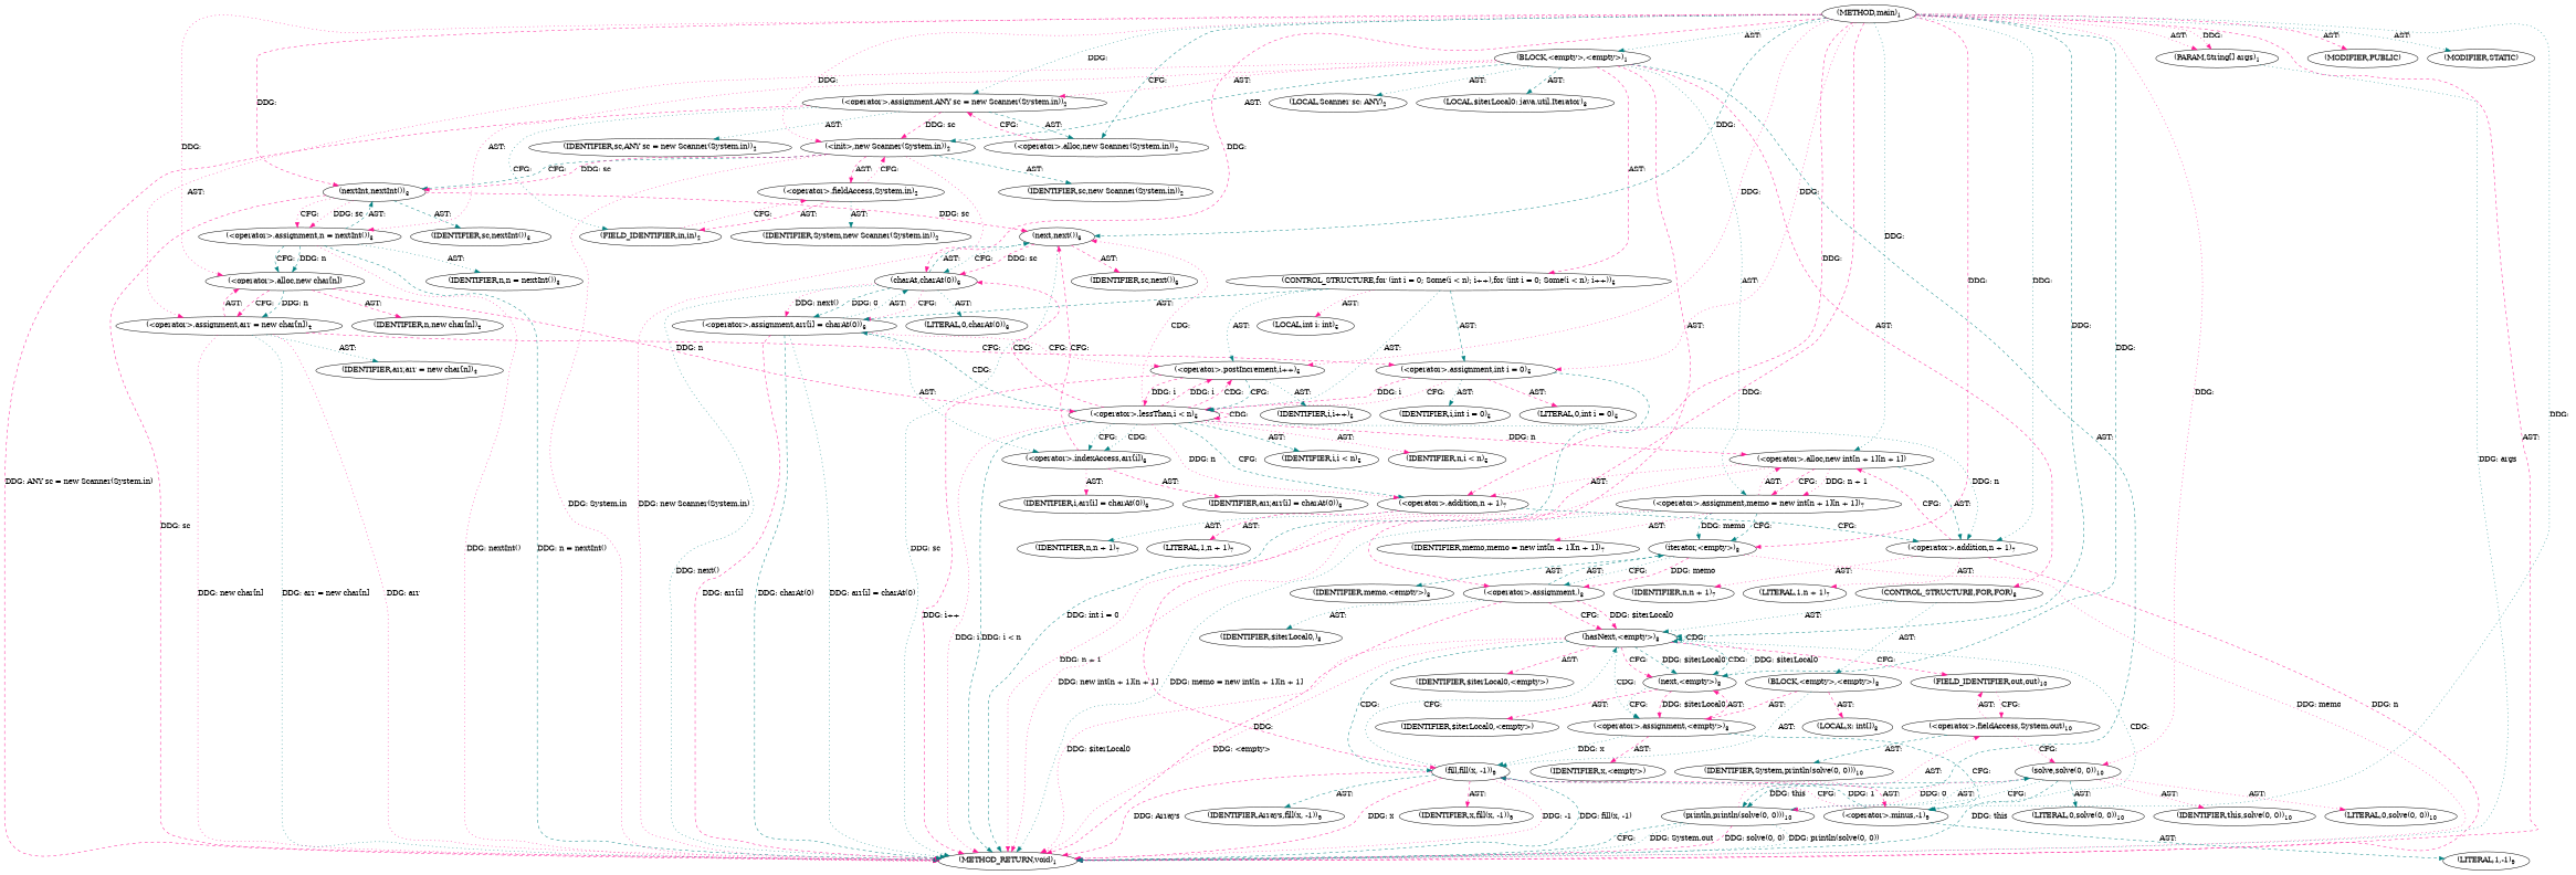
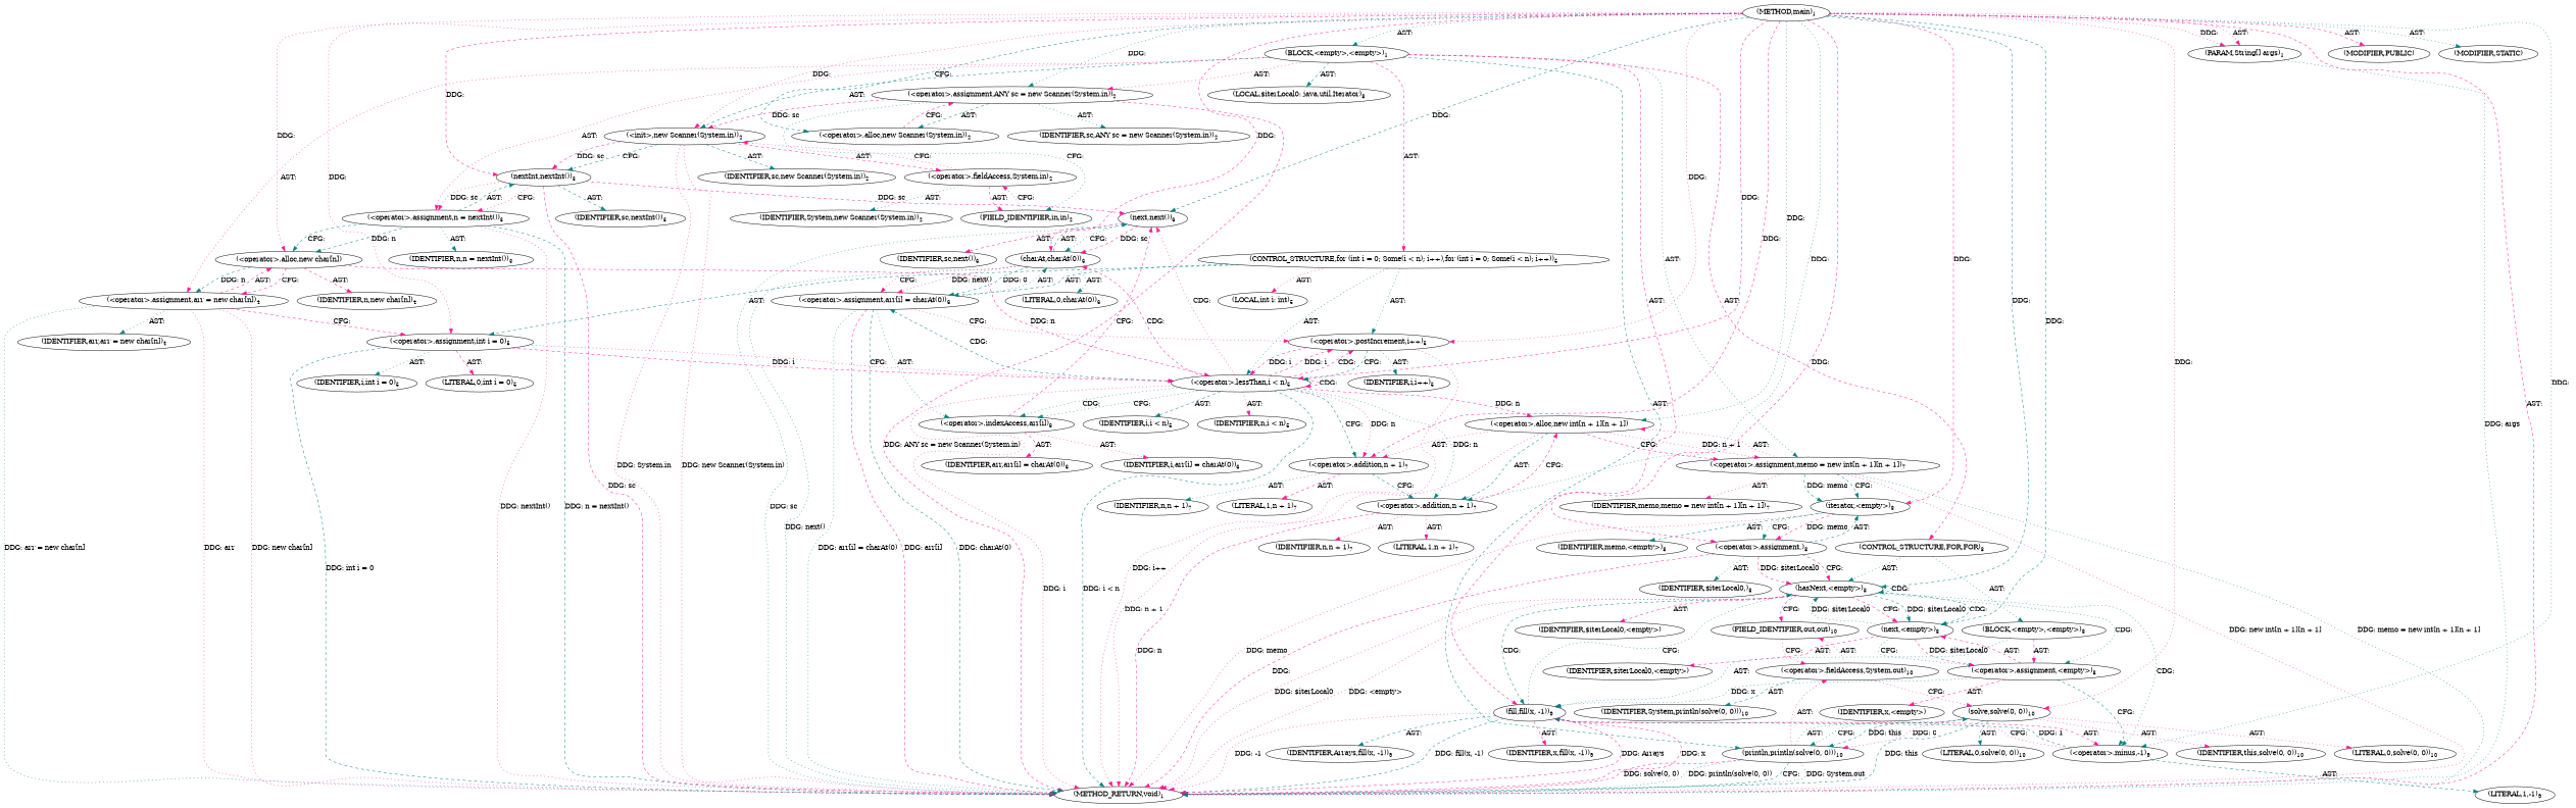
  digraph {
    edge [color=deeppink style=dashed]
    n1 [label=<(METHOD,main)<SUB>1</SUB>>]
    n2 [label=<(PARAM,String[] args)<SUB>1</SUB>>]
    n3 [label=<(BLOCK,&lt;empty&gt;,&lt;empty&gt;)<SUB>1</SUB>>]
    n4 [label=<(&lt;operator&gt;.assignment,ANY sc = new Scanner(System.in))<SUB>2</SUB>>]
    n5 [label=<(&lt;operator&gt;.alloc,new Scanner(System.in))<SUB>2</SUB>>]
    n6 [label=<(&lt;init&gt;,new Scanner(System.in))<SUB>2</SUB>>]
    n7 [label=<(nextInt,nextInt())<SUB>3</SUB>>]
    n8 [label=<(&lt;operator&gt;.alloc,new char[n])>]
    n9 [label=<(&lt;operator&gt;.assignment,int i = 0)<SUB>5</SUB>>]
    n10 [label=<(&lt;operator&gt;.lessThan,i &lt; n)<SUB>5</SUB>>]
    n11 [label=<(&lt;operator&gt;.postIncrement,i++)<SUB>5</SUB>>]
    n12 [label=<(charAt,charAt(0))<SUB>6</SUB>>]
    n13 [label=<(next,next())<SUB>6</SUB>>]
    n14 [label=<(&lt;operator&gt;.alloc,new int[n + 1][n + 1])>]
    n15 [label=<(&lt;operator&gt;.addition,n + 1)<SUB>7</SUB>>]
    n16 [label=<(&lt;operator&gt;.addition,n + 1)<SUB>7</SUB>>]
    n17 [label=<(iterator,&lt;empty&gt;)<SUB>8</SUB>>]
    n18 [label=<(hasNext,&lt;empty&gt;)<SUB>8</SUB>>]
    n19 [label=<(next,&lt;empty&gt;)<SUB>8</SUB>>]
    n20 [label=<(fill,fill(x, -1))<SUB>9</SUB>>]
    n21 [label=<(&lt;operator&gt;.minus,-1)<SUB>9</SUB>>]
    n22 [label=<(solve,solve(0, 0))<SUB>10</SUB>>]
    n23 [label=<(MODIFIER,PUBLIC)>]
    n24 [label=<(MODIFIER,STATIC)>]
    n25 [label=<(METHOD_RETURN,void)<SUB>1</SUB>>]
-   n26 [label=<(LOCAL,Scanner sc: ANY)<SUB>2</SUB>>]
    n27 [label=<(&lt;operator&gt;.assignment,n = nextInt())<SUB>3</SUB>>]
    n28 [label=<(&lt;operator&gt;.assignment,arr = new char[n])<SUB>4</SUB>>]
    n29 [label=<(CONTROL_STRUCTURE,for (int i = 0; Some(i &lt; n); i++),for (int i = 0; Some(i &lt; n); i++))<SUB>5</SUB>>]
    n30 [label=<(&lt;operator&gt;.assignment,memo = new int[n + 1][n + 1])<SUB>7</SUB>>]
    n31 [label=<(LOCAL,$iterLocal0: java.util.Iterator)<SUB>8</SUB>>]
    n32 [label=<(&lt;operator&gt;.assignment,)<SUB>8</SUB>>]
    n33 [label=<(CONTROL_STRUCTURE,FOR,FOR)<SUB>8</SUB>>]
    n34 [label=<(println,println(solve(0, 0)))<SUB>10</SUB>>]
    n35 [label=<(IDENTIFIER,sc,ANY sc = new Scanner(System.in))<SUB>2</SUB>>]
    n36 [label=<(FIELD_IDENTIFIER,in,in)<SUB>2</SUB>>]
    n37 [label=<(IDENTIFIER,sc,new Scanner(System.in))<SUB>2</SUB>>]
    n38 [label=<(&lt;operator&gt;.fieldAccess,System.in)<SUB>2</SUB>>]
    n39 [label=<(IDENTIFIER,sc,nextInt())<SUB>3</SUB>>]
    n40 [label=<(IDENTIFIER,n,new char[n])<SUB>4</SUB>>]
    n41 [label=<(IDENTIFIER,i,int i = 0)<SUB>5</SUB>>]
    n42 [label=<(LITERAL,0,int i = 0)<SUB>5</SUB>>]
    n43 [label=<(&lt;operator&gt;.assignment,arr[i] = charAt(0))<SUB>6</SUB>>]
    n44 [label=<(IDENTIFIER,i,i &lt; n)<SUB>5</SUB>>]
    n45 [label=<(IDENTIFIER,n,i &lt; n)<SUB>5</SUB>>]
    n46 [label=<(&lt;operator&gt;.indexAccess,arr[i])<SUB>6</SUB>>]
    n47 [label=<(IDENTIFIER,i,i++)<SUB>5</SUB>>]
    n48 [label=<(LITERAL,0,charAt(0))<SUB>6</SUB>>]
    n49 [label=<(IDENTIFIER,sc,next())<SUB>6</SUB>>]
    n50 [label=<(IDENTIFIER,n,n + 1)<SUB>7</SUB>>]
    n51 [label=<(LITERAL,1,n + 1)<SUB>7</SUB>>]
    n52 [label=<(IDENTIFIER,n,n + 1)<SUB>7</SUB>>]
    n53 [label=<(LITERAL,1,n + 1)<SUB>7</SUB>>]
    n54 [label=<(IDENTIFIER,memo,&lt;empty&gt;)<SUB>8</SUB>>]
    n55 [label=<(IDENTIFIER,$iterLocal0,&lt;empty&gt;)>]
    n56 [label=<(&lt;operator&gt;.assignment,&lt;empty&gt;)<SUB>8</SUB>>]
    n57 [label=<(FIELD_IDENTIFIER,out,out)<SUB>10</SUB>>]
    n58 [label=<(IDENTIFIER,$iterLocal0,&lt;empty&gt;)>]
    n59 [label=<(IDENTIFIER,Arrays,fill(x, -1))<SUB>9</SUB>>]
    n60 [label=<(IDENTIFIER,x,fill(x, -1))<SUB>9</SUB>>]
    n61 [label=<(LITERAL,1,-1)<SUB>9</SUB>>]
    n62 [label=<(IDENTIFIER,this,solve(0, 0))<SUB>10</SUB>>]
    n63 [label=<(LITERAL,0,solve(0, 0))<SUB>10</SUB>>]
    n64 [label=<(LITERAL,0,solve(0, 0))<SUB>10</SUB>>]
    n65 [label=<(IDENTIFIER,n,n = nextInt())<SUB>3</SUB>>]
    n66 [label=<(IDENTIFIER,arr,arr = new char[n])<SUB>4</SUB>>]
    n67 [label=<(LOCAL,int i: int)<SUB>5</SUB>>]
    n68 [label=<(IDENTIFIER,memo,memo = new int[n + 1][n + 1])<SUB>7</SUB>>]
    n69 [label=<(IDENTIFIER,$iterLocal0,)<SUB>8</SUB>>]
    n70 [label=<(BLOCK,&lt;empty&gt;,&lt;empty&gt;)<SUB>8</SUB>>]
    n71 [label=<(&lt;operator&gt;.fieldAccess,System.out)<SUB>10</SUB>>]
    n72 [label=<(IDENTIFIER,System,new Scanner(System.in))<SUB>2</SUB>>]
    n73 [label=<(IDENTIFIER,arr,arr[i] = charAt(0))<SUB>6</SUB>>]
    n74 [label=<(IDENTIFIER,i,arr[i] = charAt(0))<SUB>6</SUB>>]
-   n75 [label=<(LOCAL,x: int[])<SUB>8</SUB>>]
    n76 [label=<(IDENTIFIER,x,&lt;empty&gt;)>]
    n77 [label=<(IDENTIFIER,System,println(solve(0, 0)))<SUB>10</SUB>>]
    n1 -> n2 [label="AST: " style=dotted]
    n1 -> n2 [label="DDG: " style=dotted]
    n1 -> n3 [color=teal label="AST: " style=dotted]
    n1 -> n4 [color=teal label="DDG: " style=dotted]
    n1 -> n5 [color=teal label="CFG: "]
    n1 -> n6 [label="DDG: " style=dotted]
    n1 -> n7 [label="DDG: "]
    n1 -> n8 [label="DDG: " style=dotted]
    n1 -> n9 [label="DDG: " style=dotted]
+   n1 -> n10 [label="DDG: "]
    n1 -> n11 [label="DDG: " style=dotted]
    n1 -> n12 [label="DDG: "]
    n1 -> n13 [color=teal label="DDG: "]
    n1 -> n14 [color=teal label="DDG: " style=dotted]
    n1 -> n15 [label="DDG: "]
    n1 -> n16 [color=teal label="DDG: " style=dotted]
    n1 -> n17 [label="DDG: "]
    n1 -> n18 [color=teal label="DDG: "]
    n1 -> n19 [color=teal label="DDG: "]
    n1 -> n20 [label="DDG: "]
    n1 -> n21 [color=teal label="DDG: " style=dotted]
    n1 -> n22 [label="DDG: " style=dotted]
    n1 -> n23 [label="AST: "]
    n1 -> n24 [color=teal label="AST: " style=dotted]
    n1 -> n25 [label="AST: "]
    n2 -> n25 [color=teal label="DDG: args" style=dotted]
    n3 -> n4 [label="AST: " style=dotted]
    n3 -> n6 [color=teal label="AST: "]
-   n3 -> n26 [color=teal label="AST: " style=dotted]
    n3 -> n27 [label="AST: " style=dotted]
    n3 -> n28 [label="AST: " style=dotted]
    n3 -> n29 [label="AST: "]
    n3 -> n30 [color=teal label="AST: " style=dotted]
    n3 -> n31 [color=teal label="AST: "]
    n3 -> n32 [label="AST: "]
    n3 -> n33 [label="AST: "]
    n3 -> n34 [color=teal label="AST: "]
    n4 -> n5 [color=teal label="AST: "]
    n4 -> n6 [label="DDG: sc"]
    n4 -> n25 [label="DDG: ANY sc = new Scanner(System.in)"]
    n4 -> n35 [color=teal label="AST: " style=dotted]
    n4 -> n36 [color=teal label="CFG: " style=dotted]
    n5 -> n4 [label="CFG: "]
    n6 -> n7 [color=teal label="CFG: "]
    n6 -> n7 [label="DDG: sc"]
    n6 -> n25 [label="DDG: System.in" style=dotted]
    n6 -> n25 [label="DDG: new Scanner(System.in)" style=dotted]
    n6 -> n37 [color=teal label="AST: "]
    n6 -> n38 [label="AST: "]
    n7 -> n13 [label="DDG: sc"]
    n7 -> n25 [label="DDG: sc"]
    n7 -> n27 [label="CFG: " style=dotted]
    n7 -> n27 [label="DDG: sc" style=dotted]
    n7 -> n39 [color=teal label="AST: "]
    n8 -> n10 [label="DDG: n"]
    n8 -> n28 [label="CFG: "]
    n8 -> n28 [color=teal label="DDG: n"]
    n8 -> n40 [label="AST: "]
    n9 -> n10 [label="CFG: " style=dotted]
    n9 -> n10 [label="DDG: i"]
    n9 -> n25 [color=teal label="DDG: int i = 0"]
    n9 -> n41 [color=teal label="AST: " style=dotted]
    n9 -> n42 [label="AST: "]
    n10 -> n10 [label="CDG: "]
    n10 -> n11 [label="DDG: i"]
    n10 -> n11 [label="CDG: "]
    n10 -> n12 [label="CDG: "]
    n10 -> n13 [label="CDG: " style=dotted]
    n10 -> n14 [label="DDG: n"]
    n10 -> n15 [color=teal label="CFG: "]
    n10 -> n15 [label="DDG: n" style=dotted]
    n10 -> n16 [color=teal label="DDG: n" style=dotted]
    n10 -> n25 [label="DDG: i" style=dotted]
    n10 -> n25 [color=teal label="DDG: i &lt; n"]
    n10 -> n43 [color=teal label="CDG: "]
    n10 -> n44 [color=teal label="AST: "]
    n10 -> n45 [label="AST: " style=dotted]
    n10 -> n46 [color=teal label="CFG: " style=dotted]
    n10 -> n46 [color=teal label="CDG: " style=dotted]
    n11 -> n10 [color=teal label="CFG: "]
    n11 -> n10 [label="DDG: i"]
-   n11 -> n25 [label="DDG: i++"]
+   n11 -> n25 [label="DDG: i++" style=dotted]
    n11 -> n47 [color=teal label="AST: " style=dotted]
    n12 -> n13 [color=teal label="AST: "]
    n12 -> n25 [color=teal label="DDG: next()" style=dotted]
    n12 -> n43 [label="CFG: " style=dotted]
    n12 -> n43 [label="DDG: next()" style=dotted]
    n12 -> n43 [color=teal label="DDG: 0"]
    n12 -> n48 [color=teal label="AST: " style=dotted]
    n13 -> n12 [color=teal label="CFG: " style=dotted]
    n13 -> n12 [label="DDG: sc"]
    n13 -> n25 [color=teal label="DDG: sc" style=dotted]
    n13 -> n49 [label="AST: "]
    n14 -> n15 [label="AST: " style=dotted]
    n14 -> n16 [color=teal label="AST: "]
    n14 -> n25 [label="DDG: n + 1" style=dotted]
    n14 -> n30 [label="CFG: "]
    n14 -> n30 [label="DDG: n + 1" style=dotted]
    n15 -> n16 [color=teal label="CFG: "]
    n15 -> n50 [color=teal label="AST: " style=dotted]
    n15 -> n51 [label="AST: "]
    n16 -> n14 [label="CFG: "]
    n16 -> n25 [label="DDG: n"]
    n16 -> n52 [label="AST: " style=dotted]
    n16 -> n53 [label="AST: " style=dotted]
    n17 -> n25 [label="DDG: memo" style=dotted]
    n17 -> n32 [color=teal label="CFG: " style=dotted]
    n17 -> n32 [label="DDG: memo"]
    n17 -> n54 [color=teal label="AST: "]
    n18 -> n18 [color=teal label="CDG: "]
    n18 -> n19 [label="CFG: "]
    n18 -> n19 [color=teal label="DDG: $iterLocal0"]
    n18 -> n19 [color=teal label="CDG: "]
    n18 -> n20 [color=teal label="CDG: "]
    n18 -> n21 [color=teal label="CDG: " style=dotted]
    n18 -> n25 [label="DDG: $iterLocal0" style=dotted]
    n18 -> n25 [label="DDG: &lt;empty&gt;" style=dotted]
    n18 -> n55 [label="AST: "]
    n18 -> n56 [color=teal label="CDG: " style=dotted]
    n18 -> n57 [label="CFG: "]
    n19 -> n18 [color=teal label="DDG: $iterLocal0" style=dotted]
    n19 -> n56 [color=teal label="CFG: " style=dotted]
    n19 -> n56 [label="DDG: $iterLocal0"]
    n19 -> n58 [label="AST: "]
    n20 -> n18 [color=teal label="CFG: " style=dotted]
    n20 -> n21 [label="AST: "]
    n20 -> n25 [label="DDG: x"]
    n20 -> n25 [label="DDG: -1" style=dotted]
    n20 -> n25 [color=teal label="DDG: fill(x, -1)"]
    n20 -> n25 [label="DDG: Arrays"]
    n20 -> n59 [color=teal label="AST: "]
    n20 -> n60 [label="AST: "]
    n21 -> n20 [label="CFG: " style=dotted]
    n21 -> n20 [color=teal label="DDG: 1"]
    n21 -> n61 [color=teal label="AST: "]
    n22 -> n25 [color=teal label="DDG: this"]
    n22 -> n34 [color=teal label="CFG: " style=dotted]
    n22 -> n34 [color=teal label="DDG: this"]
    n22 -> n34 [label="DDG: 0" style=dotted]
    n22 -> n62 [label="AST: " style=dotted]
    n22 -> n63 [label="AST: " style=dotted]
    n22 -> n64 [color=teal label="AST: "]
    n27 -> n7 [color=teal label="AST: "]
    n27 -> n8 [color=teal label="CFG: "]
    n27 -> n8 [color=teal label="DDG: n"]
    n27 -> n25 [label="DDG: nextInt()" style=dotted]
    n27 -> n25 [color=teal label="DDG: n = nextInt()"]
    n27 -> n65 [color=teal label="AST: " style=dotted]
    n28 -> n8 [label="AST: "]
    n28 -> n9 [label="CFG: "]
    n28 -> n25 [label="DDG: arr" style=dotted]
    n28 -> n25 [label="DDG: new char[n]" style=dotted]
    n28 -> n25 [color=teal label="DDG: arr = new char[n]" style=dotted]
    n28 -> n66 [color=teal label="AST: " style=dotted]
    n29 -> n9 [color=teal label="AST: "]
    n29 -> n10 [color=teal label="AST: " style=dotted]
    n29 -> n11 [color=teal label="AST: " style=dotted]
    n29 -> n43 [color=teal label="AST: "]
    n29 -> n67 [label="AST: " style=dotted]
    n30 -> n14 [label="AST: " style=dotted]
    n30 -> n17 [color=teal label="CFG: "]
    n30 -> n17 [color=teal label="DDG: memo"]
    n30 -> n25 [label="DDG: new int[n + 1][n + 1]" style=dotted]
    n30 -> n25 [color=teal label="DDG: memo = new int[n + 1][n + 1]" style=dotted]
    n30 -> n68 [label="AST: " style=dotted]
    n32 -> n17 [color=teal label="AST: "]
    n32 -> n18 [label="CFG: "]
    n32 -> n18 [label="DDG: $iterLocal0"]
    n32 -> n25 [label="DDG: "]
    n32 -> n69 [color=teal label="AST: " style=dotted]
    n33 -> n18 [color=teal label="AST: " style=dotted]
    n33 -> n70 [color=teal label="AST: " style=dotted]
    n34 -> n22 [color=teal label="AST: " style=dotted]
    n34 -> n25 [color=teal label="CFG: "]
    n34 -> n25 [color=teal label="DDG: System.out" style=dotted]
    n34 -> n25 [label="DDG: solve(0, 0)"]
    n34 -> n25 [color=teal label="DDG: println(solve(0, 0))" style=dotted]
    n34 -> n71 [label="AST: " style=dotted]
    n36 -> n38 [label="CFG: " style=dotted]
    n38 -> n6 [label="CFG: " style=dotted]
    n38 -> n36 [label="AST: "]
    n38 -> n72 [color=teal label="AST: " style=dotted]
    n43 -> n11 [label="CFG: " style=dotted]
    n43 -> n12 [color=teal label="AST: " style=dotted]
    n43 -> n25 [label="DDG: arr[i]"]
    n43 -> n25 [color=teal label="DDG: charAt(0)"]
    n43 -> n25 [color=teal label="DDG: arr[i] = charAt(0)" style=dotted]
    n43 -> n46 [color=teal label="AST: " style=dotted]
    n46 -> n13 [label="CFG: "]
    n46 -> n73 [label="AST: "]
    n46 -> n74 [label="AST: " style=dotted]
    n56 -> n19 [label="AST: "]
    n56 -> n20 [color=teal label="DDG: x" style=dotted]
    n56 -> n21 [color=teal label="CFG: "]
    n56 -> n76 [label="AST: "]
    n57 -> n71 [label="CFG: " style=dotted]
    n70 -> n20 [color=teal label="AST: " style=dotted]
    n70 -> n56 [label="AST: "]
-   n70 -> n75 [label="AST: "]
    n71 -> n22 [label="CFG: " style=dotted]
    n71 -> n57 [label="AST: " style=dotted]
    n71 -> n77 [color=teal label="AST: "]
  }
